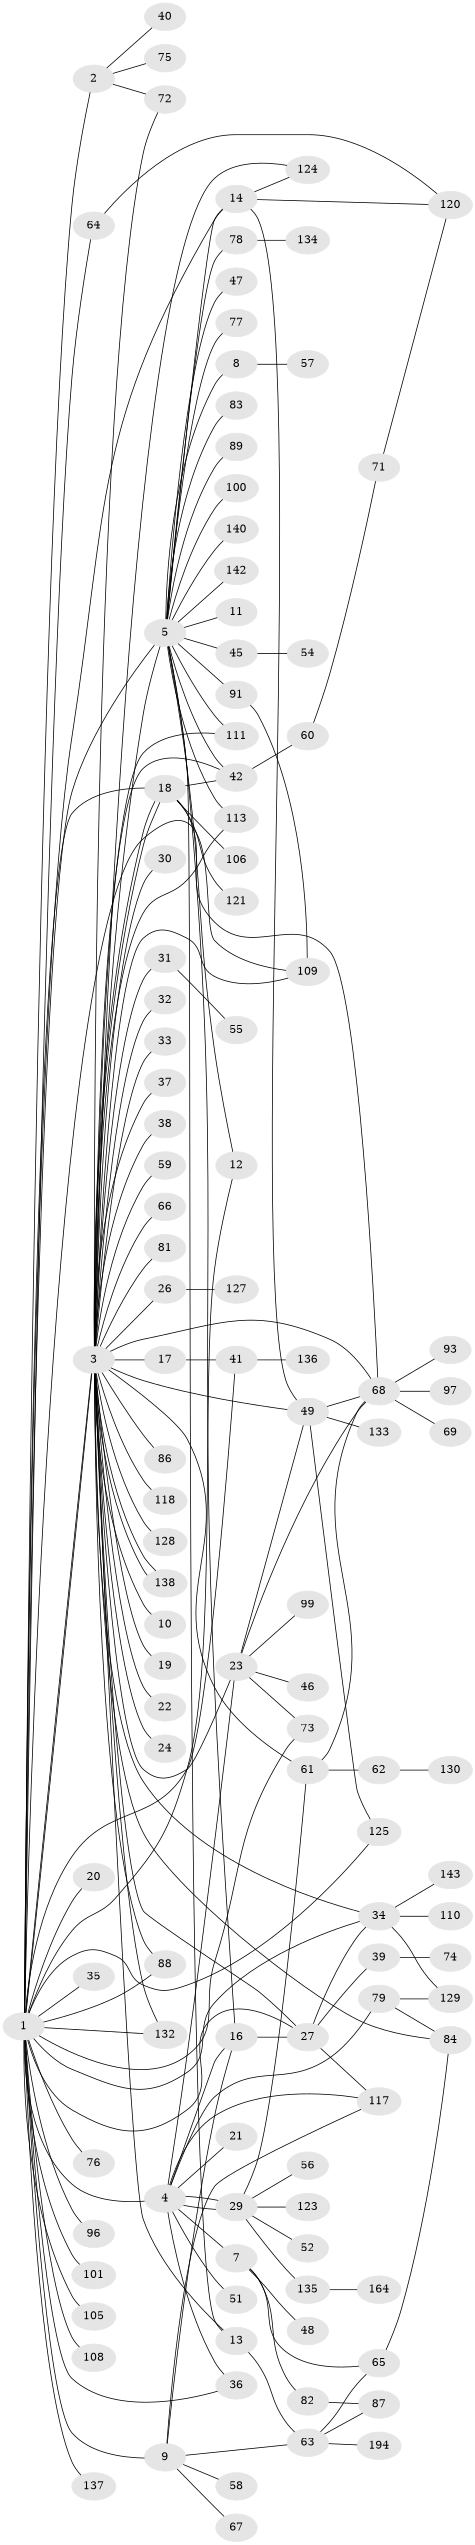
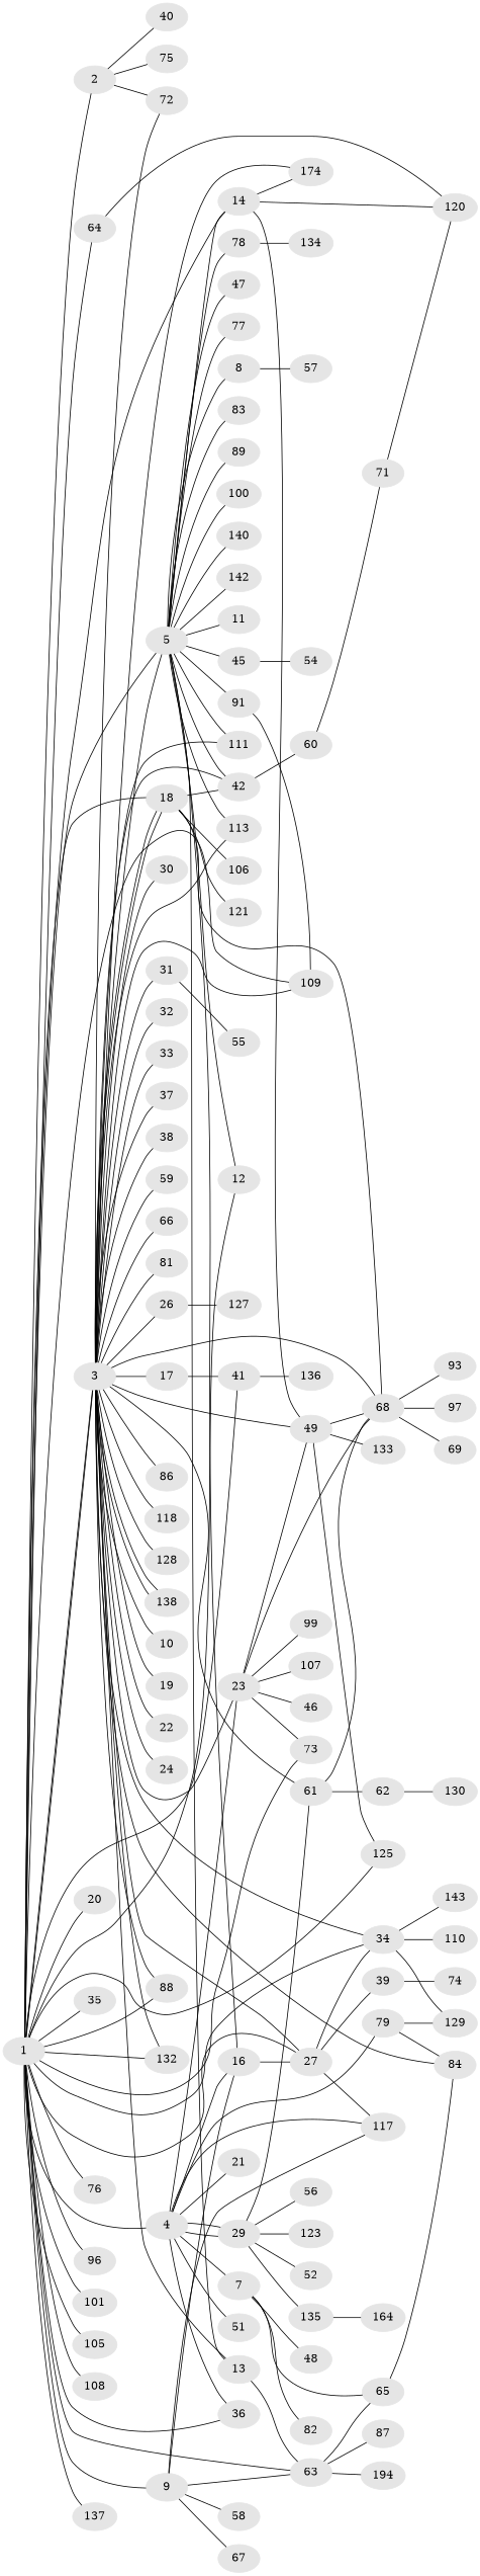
  graph {
    rankdir=LR
    node [color=gray90 style=filled]
    1 [super="+6"]
    2
    3 [super="+28"]
    4 [super="+15"]
    5 [super="+25"]
    9 [super="+44"]
    12
    14
    18 [super="+103"]
    20
    27 [super="+116"]
    34 [super="+92"]
    35
    36
    n15 [label=41]
    63 [super="+95"]
    64
    73
    76
    88
    96
    101
    105
    108
    109
    125
    132 [super="+141"]
    137
    40
    72
    75
    10
    13 [super="+70"]
    17
    19
    22
    23 [super="+98"]
    24
    26 [super="+119"]
    30
    31
    32
    33
    37 [super="+41"]
    38
    42 [super="+115"]
    49 [super="+53"]
    59
    61
    66
    68 [super="+80"]
    81
    84 [super="+90"]
    86
    111 [super="+112"]
    113
    118
-   124
+   124 [label=174]
    128
    138
    7
    16 [super="+102"]
    21 [super="+126"]
    29 [super="+139"]
    51
    79 [super="+85"]
    117
    8
    11
    45
    47
    77
    78
    83
    89
    91 [super="+94"]
    100
    140
    142
    58
    67
    120 [super="+131"]
    106
    121
    39 [super="+50"]
    110
    129
    143
    136
    65 [super="+122"]
    87
    n92 [label=194]
    46
    99
+   107
    127
    55
    60
    133
    62
    69
    93
    97
    48
    82 [super="+114"]
    52
    56
    123
    135
    57
    54
    134
    74
    n114 [label=164]
    71
    130
    1 -- 2
    1 -- 3
    1 -- 3
    1 -- 4
    1 -- 5
    1 -- 9
    1 -- 12
    1 -- 14
    1 -- 18
    1 -- 20
    1 -- 27
    1 -- 34
    1 -- 35
    1 -- 36
    1 -- n15
+   1 -- 63
    1 -- 64
    1 -- 73
    1 -- 76
    1 -- 88
    1 -- 96
    1 -- 101
    1 -- 105
    1 -- 108
    1 -- 109
    1 -- 125
    1 -- 132
    1 -- 137
    2 -- 40
    2 -- 72
    2 -- 75
    3 -- 5
    3 -- 18
    3 -- 18
    3 -- 27
    3 -- 34
    3 -- 88
    3 -- 109
    3 -- 132
    3 -- 72
    3 -- 10
    3 -- 13
    3 -- 17
    3 -- 19
    3 -- 22
    3 -- 23
    3 -- 24
    3 -- 26
    3 -- 30
    3 -- 31
    3 -- 32
    3 -- 33
    3 -- 37
    3 -- 38
    3 -- 42
    3 -- 49
    3 -- 59
    3 -- 61
    3 -- 66
    3 -- 68
    3 -- 81
    3 -- 84
    3 -- 86
    3 -- 111
    3 -- 113
    3 -- 118
    3 -- 124
    3 -- 128
    3 -- 138
    3 -- 138
    4 -- 36
    4 -- 23
    4 -- 7
    4 -- 16
    4 -- 21
    4 -- 29
    4 -- 29
    4 -- 51
    4 -- 79
    4 -- 117
    5 -- 12
    5 -- 14
    5 -- 13
    5 -- 42
    5 -- 111
    5 -- 113
    5 -- 16
    5 -- 8
    5 -- 11
    5 -- 45
    5 -- 47
    5 -- 77
    5 -- 78
    5 -- 83
    5 -- 89
    5 -- 91 [weight=2]
    5 -- 100
    5 -- 140
    5 -- 142
    9 -- 63
    9 -- 16
    9 -- 117
    9 -- 58
    9 -- 67
    14 -- 49
    14 -- 124
    14 -- 120
    18 -- 42
    18 -- 68
    18 -- 106
    18 -- 121
    27 -- 34
    27 -- 117
    27 -- 39
    34 -- 110
    34 -- 129
    34 -- 143
    n15 -- 136
    63 -- 65
    63 -- 87
    63 -- n92
    64 -- 120
    13 -- 63
    17 -- n15
    23 -- 73
    23 -- 49
    23 -- 68
    23 -- 46
    23 -- 99
+   23 -- 107
    26 -- 127
    31 -- 55
    42 -- 60
    49 -- 125
    49 -- 68
    49 -- 133
    61 -- 68
    61 -- 62
    68 -- 69
    68 -- 93
    68 -- 97
    7 -- 65
    7 -- 48
    7 -- 82
    16 -- 27
    29 -- 61
    29 -- 52
    29 -- 56
    29 -- 123
    29 -- 135
    79 -- 84
    79 -- 129
    8 -- 57
    45 -- 54
    78 -- 134
    91 -- 109
    39 -- 74
    65 -- 84
    60 -- 71
    62 -- 130
-   82 -- 87
    135 -- n114
    71 -- 120
  }
